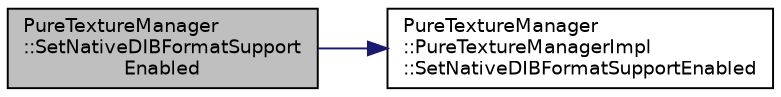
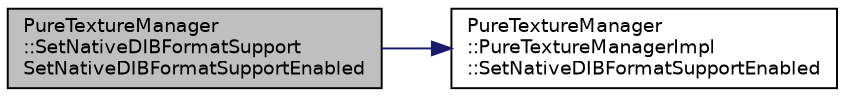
  digraph {
    rankdir=LR
    node [color=black fontname=Helvetica fontsize=10 shape=record style=filled]
-   n1 [fillcolor=grey75 fontcolor=black height=0.2 label="PureTextureManager\l::SetNativeDIBFormatSupport\lEnabled" width=0.4]
+   n1 [fillcolor=grey75 fontcolor=black height=0.2 label="PureTextureManager\l::SetNativeDIBFormatSupport\lSetNativeDIBFormatSupportEnabled" width=0.4]
    n2 [fillcolor=white height=0.2 label="PureTextureManager\l::PureTextureManagerImpl\l::SetNativeDIBFormatSupportEnabled" width=0.4]
    n1 -> n2 [color=midnightblue fontname=Helvetica fontsize=10 labelfontname=Helvetica labelfontsize=10 style=solid]
  }
